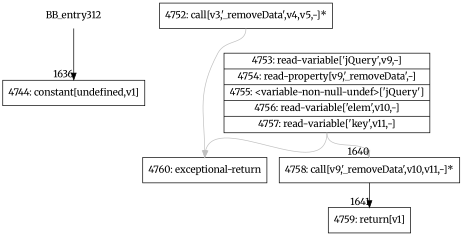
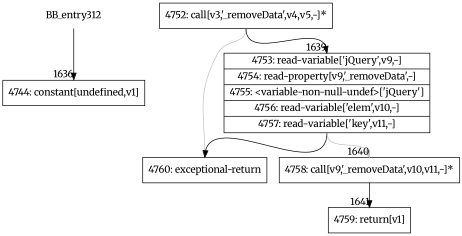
  digraph {
    fontname=Merriweather
    rankdir=TD
    node [fontname=Merriweather shape=record]
    edge [fontname=Merriweather headport=n tailport=s]
    n1 [label=BB_entry312 shape=none]
    n2 [label="{4744: constant[undefined,v1]}"]
    n3 [label="{4752: call[v3,'_removeData',v4,v5,-]*}"]
    n4 [label="{4760: exceptional-return}"]
    n5 [label="{4753: read-variable['jQuery',v9,-]|4754: read-property[v9,'_removeData',-]|4755: \<variable-non-null-undef\>['jQuery']|4756: read-variable['elem',v10,-]|4757: read-variable['key',v11,-]}"]
    n6 [label="{4758: call[v9,'_removeData',v10,v11,-]*}"]
    n7 [label="{4759: return[v1]}"]
    n1 -> n2 [headlabel="    1636"]
    n3 -> n4 [color=gray]
-   n5 -> n4 [color=gray]
+   n3 -> n5 [headlabel="      1639"]
+   n5 -> n4 [color=black]
    n5 -> n6 [color=gray headlabel="      1640"]
    n6 -> n7 [headlabel="      1641"]
  }
